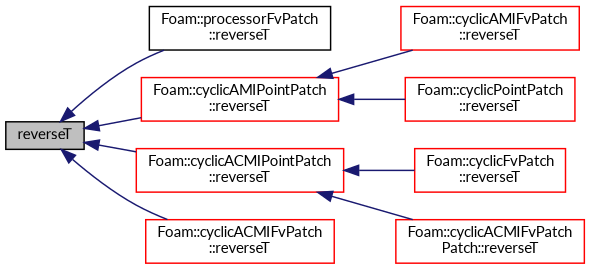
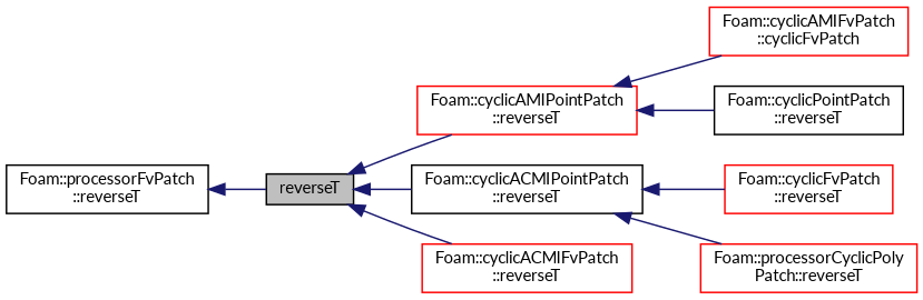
  digraph {
    fontname=Lato
    rankdir=LR
    node [color=red fontname=Lato fontsize=10 shape=record]
    edge [color=midnightblue dir=back fontname=Lato fontsize=10 labelfontname=Helvetica labelfontsize=10 style=solid]
    n1 [color=black fillcolor=grey75 fontcolor=black height=0.2 label=reverseT style=filled width=0.4]
    n2 [color=black height=0.2 label="Foam::processorFvPatch\l::reverseT" width=0.4]
    n3 [height=0.2 label="Foam::cyclicAMIPointPatch\l::reverseT" width=0.4]
-   n4 [height=0.2 label="Foam::cyclicACMIPointPatch\l::reverseT" width=0.4]
+   n4 [color=black height=0.2 label="Foam::cyclicACMIPointPatch\l::reverseT" width=0.4]
    n5 [height=0.2 label="Foam::cyclicACMIFvPatch\l::reverseT" width=0.4]
    n6 [height=0.2 label="Foam::cyclicFvPatch\l::reverseT" width=0.4]
-   n7 [height=0.2 label="Foam::cyclicAMIFvPatch\l::reverseT" width=0.4]
-   n8 [height=0.2 label="Foam::cyclicPointPatch\l::reverseT" width=0.4]
-   n9 [height=0.2 label="Foam::cyclicACMIFvPatch\lPatch::reverseT" width=0.4]
-   n1 -> n2
+   n7 [height=0.2 label="Foam::cyclicAMIFvPatch\l::cyclicFvPatch" width=0.4]
+   n8 [color=black height=0.2 label="Foam::cyclicPointPatch\l::reverseT" width=0.4]
+   n9 [height=0.2 label="Foam::processorCyclicPoly\lPatch::reverseT" width=0.4]
+   n2 -> n1
    n1 -> n3
    n1 -> n4
    n1 -> n5
    n3 -> n7
    n3 -> n8
    n4 -> n6
    n4 -> n9
  }
